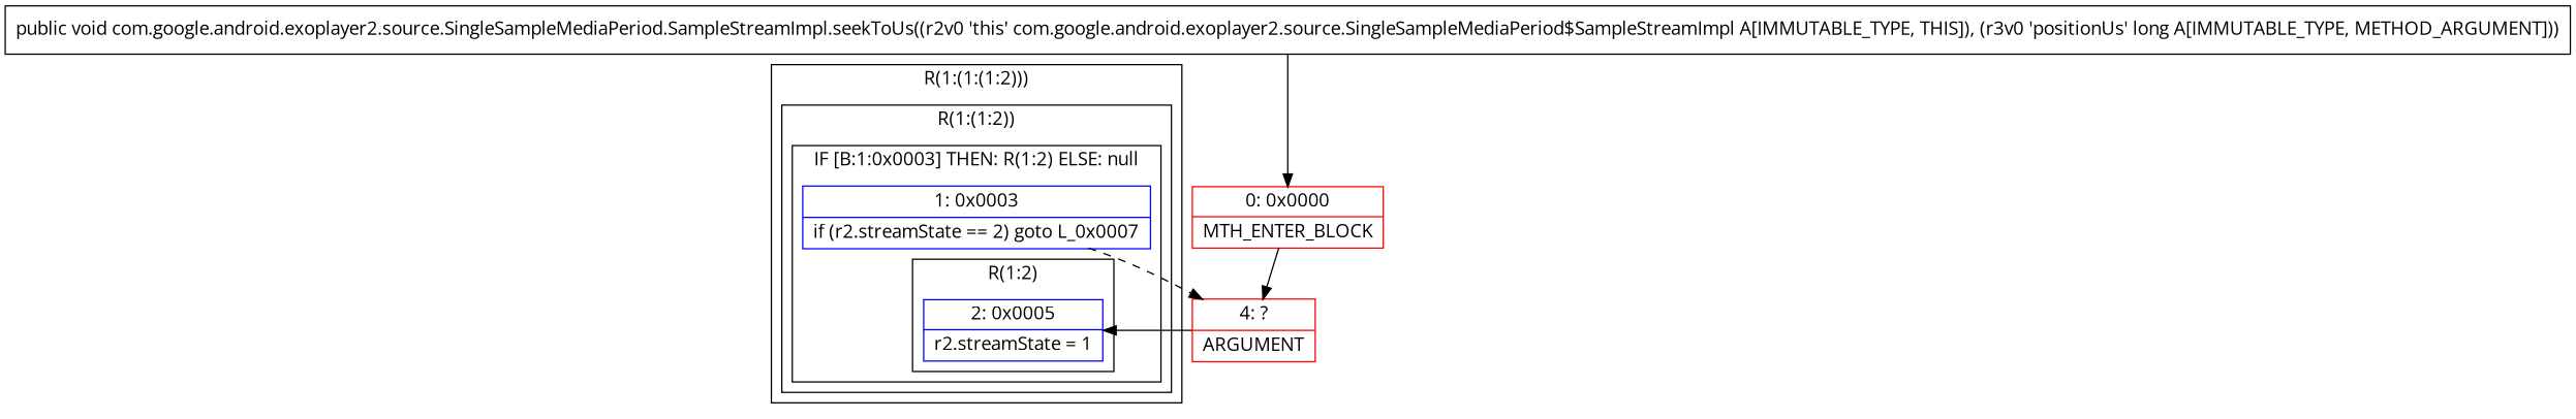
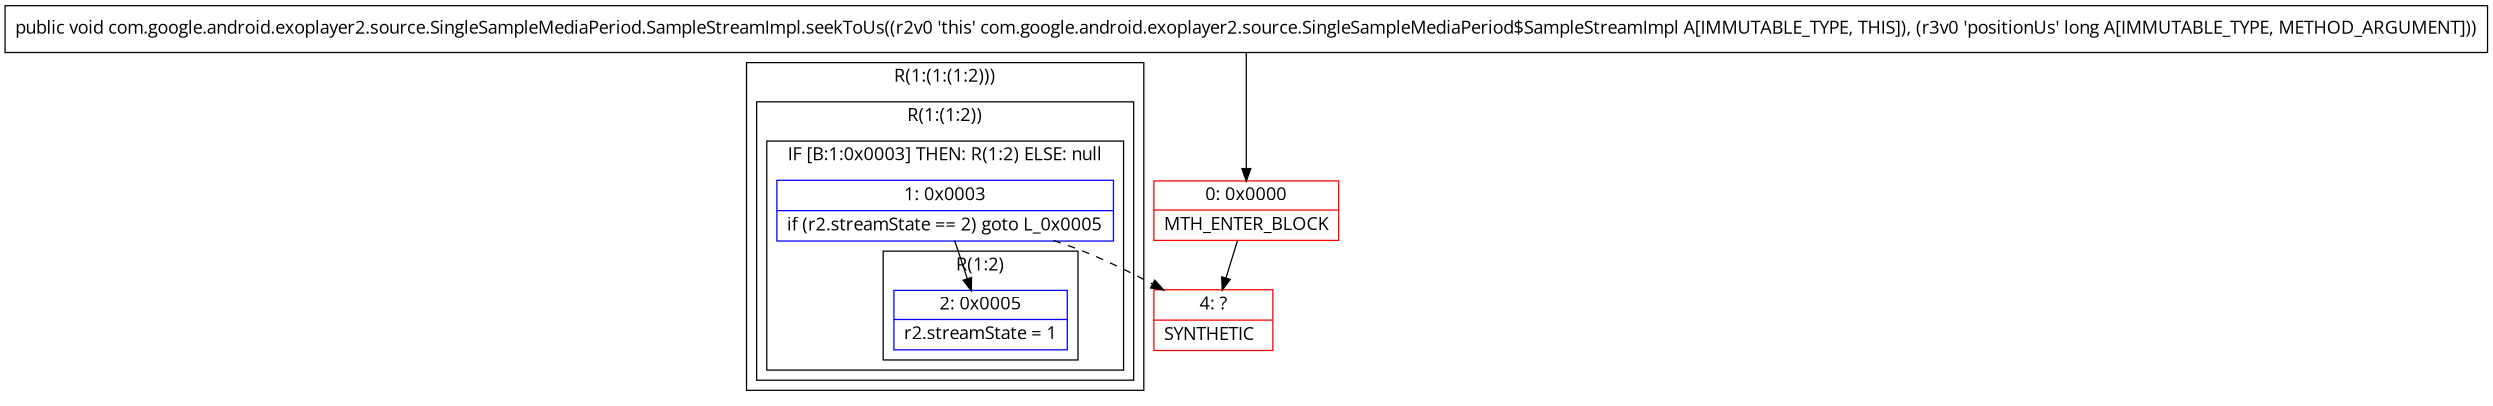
  digraph {
    fontname="Open Sans"
    node [color=blue fontname="Open Sans" shape=record]
    edge [fontname="Open Sans"]
    n1 [label="{2\:\ 0x0005|r2.streamState = 1\l}"]
-   n2 [label="{1\:\ 0x0003|if (r2.streamState == 2) goto L_0x0007\l}"]
-   n3 [color=red label="{4\:\ ?|ARGUMENT\l}"]
+   n2 [label="{1\:\ 0x0003|if (r2.streamState == 2) goto L_0x0005\l}"]
+   n3 [color=red label="{4\:\ ?|SYNTHETIC\l}"]
    n4 [color=red label="{0\:\ 0x0000|MTH_ENTER_BLOCK\l}"]
    n5 [label="{public void com.google.android.exoplayer2.source.SingleSampleMediaPeriod.SampleStreamImpl.seekToUs((r2v0 'this' com.google.android.exoplayer2.source.SingleSampleMediaPeriod$SampleStreamImpl A[IMMUTABLE_TYPE, THIS]), (r3v0 'positionUs' long A[IMMUTABLE_TYPE, METHOD_ARGUMENT])) }" color=""]
    subgraph cluster_1 {
      label="R(1:(1:(1:2)))"
      subgraph cluster_2 {
        label="R(1:(1:2))"
        subgraph cluster_3 {
          label="IF [B:1:0x0003] THEN: R(1:2) ELSE: null"
          n2
          subgraph cluster_4 {
            label="R(1:2)"
            n1
          }
        }
      }
    }
-   n3 -> n1
+   n2 -> n1
    n2 -> n3 [style=dashed]
    n4 -> n3
    n5 -> n4
  }
